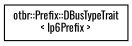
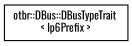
  digraph {
    rankdir=LR
    fontname=Oswald
-   n1 [color=black fillcolor=white fontname=Oswald fontsize=10 height=0.2 label="otbr::Prefix::DBusTypeTrait\l\< Ip6Prefix \>" shape=record style=filled width=0.4]
+   n1 [color=black fillcolor=white fontname=Oswald fontsize=10 height=0.2 label="otbr::DBus::DBusTypeTrait\l\< Ip6Prefix \>" shape=record style=filled width=0.4]
  }
